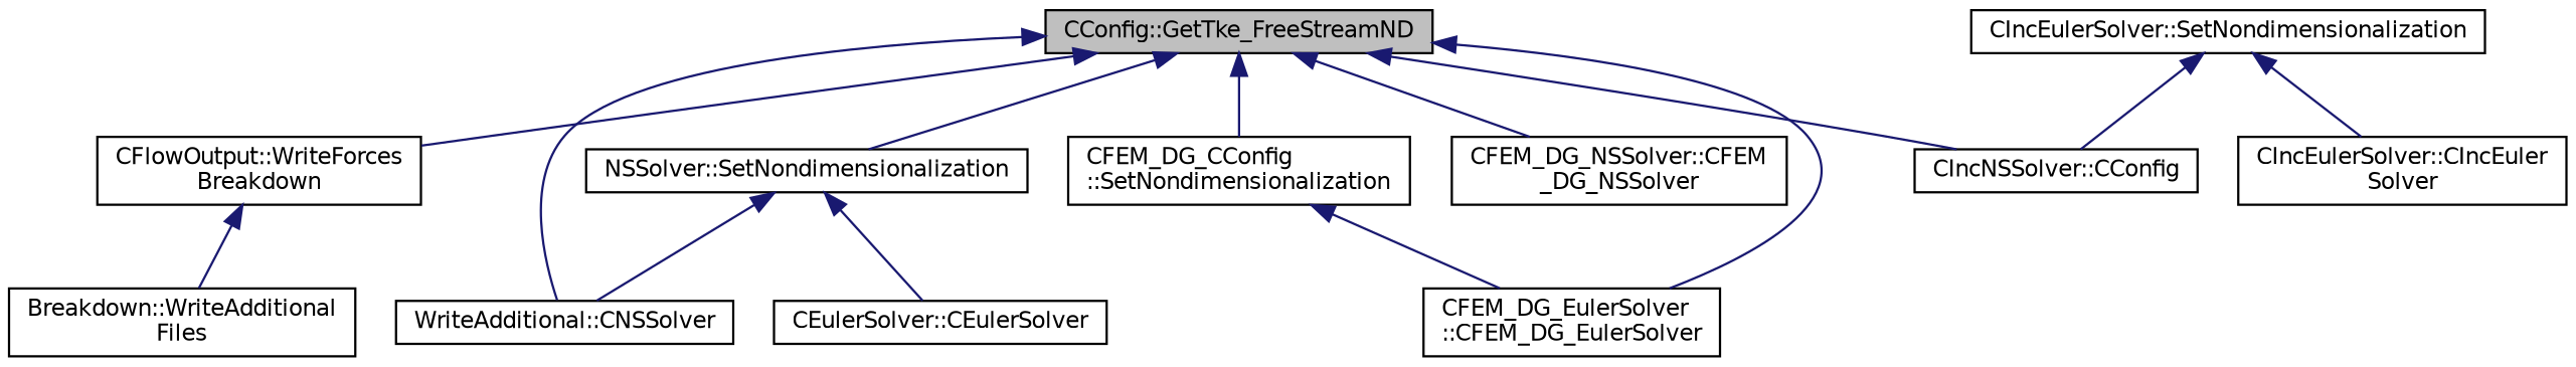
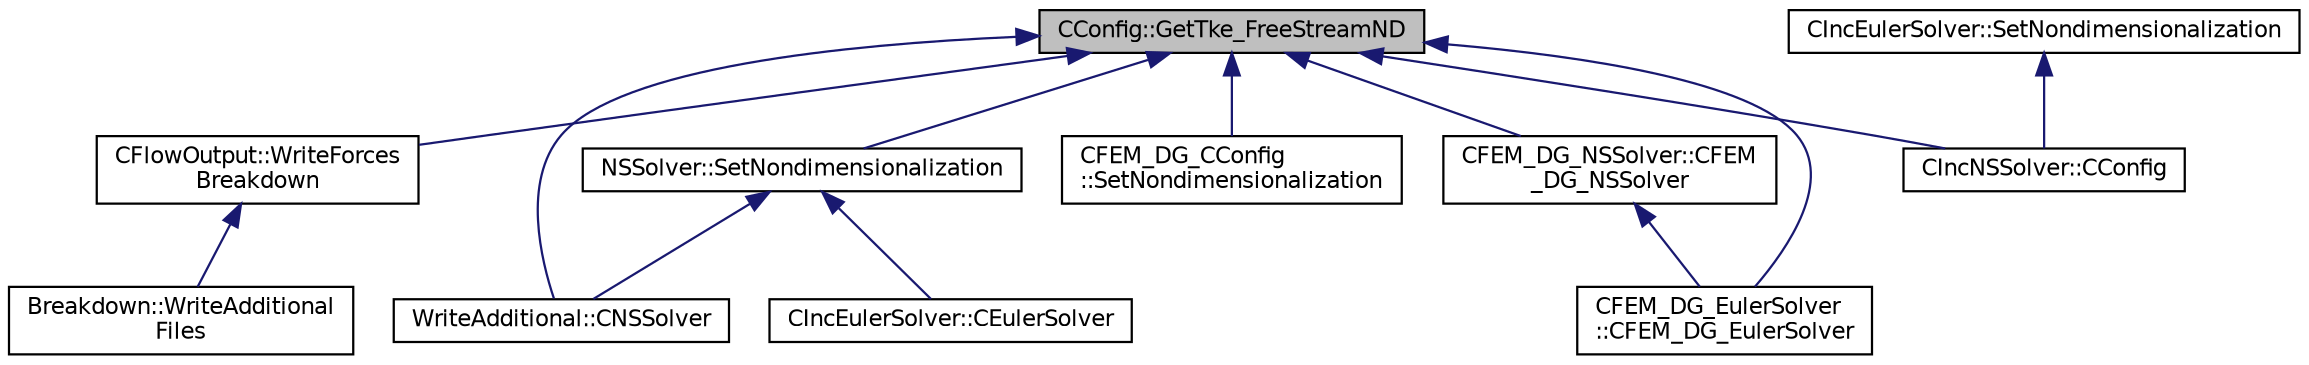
  digraph {
    rankdir=TB
    node [color=black fillcolor=white fontname=Helvetica fontsize=10 shape=record style=filled]
    edge [color=midnightblue dir=back fontname=Helvetica fontsize=10 labelfontname=Helvetica labelfontsize=10 style=solid]
    n1 [fillcolor=grey75 fontcolor=black height=0.2 label="CConfig::GetTke_FreeStreamND" width=0.4]
    n2 [height=0.2 label="CFlowOutput::WriteForces\lBreakdown" width=0.4]
    n3 [height=0.2 label="NSSolver::SetNondimensionalization" width=0.4]
    n4 [height=0.2 label="WriteAdditional::CNSSolver" width=0.4]
    n5 [height=0.2 label="CFEM_DG_CConfig\l::SetNondimensionalization" width=0.4]
    n6 [height=0.2 label="CFEM_DG_NSSolver::CFEM\l_DG_NSSolver" width=0.4]
    n7 [height=0.2 label="CIncNSSolver::CConfig" width=0.4]
    n8 [height=0.2 label="CFEM_DG_EulerSolver\l::CFEM_DG_EulerSolver" width=0.4]
    n9 [height=0.2 label="Breakdown::WriteAdditional\lFiles" width=0.4]
-   n10 [height=0.2 label="CEulerSolver::CEulerSolver" width=0.4]
+   n10 [height=0.2 label="CIncEulerSolver::CEulerSolver" width=0.4]
    n11 [height=0.2 label="CIncEulerSolver::SetNondimensionalization" width=0.4]
-   n12 [height=0.2 label="CIncEulerSolver::CIncEuler\lSolver" width=0.4]
    n1 -> n2
    n1 -> n3
    n1 -> n4
    n1 -> n5
    n1 -> n6
    n1 -> n7
    n1 -> n8
    n2 -> n9
    n3 -> n4
    n3 -> n10
-   n5 -> n8
+   n6 -> n8
    n11 -> n7
-   n11 -> n12
  }
